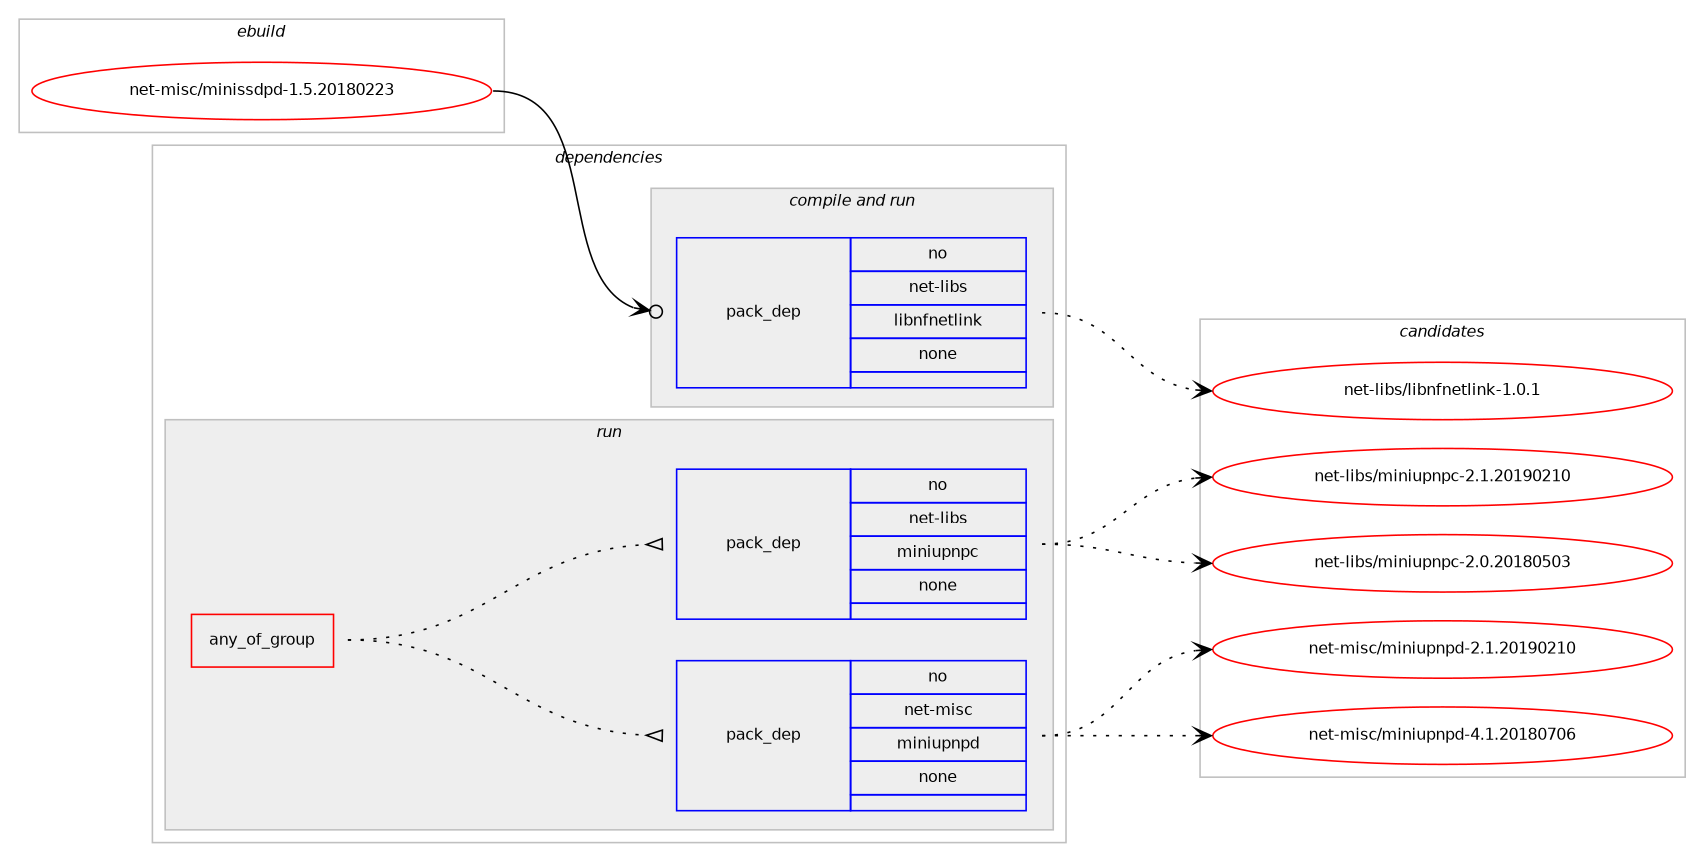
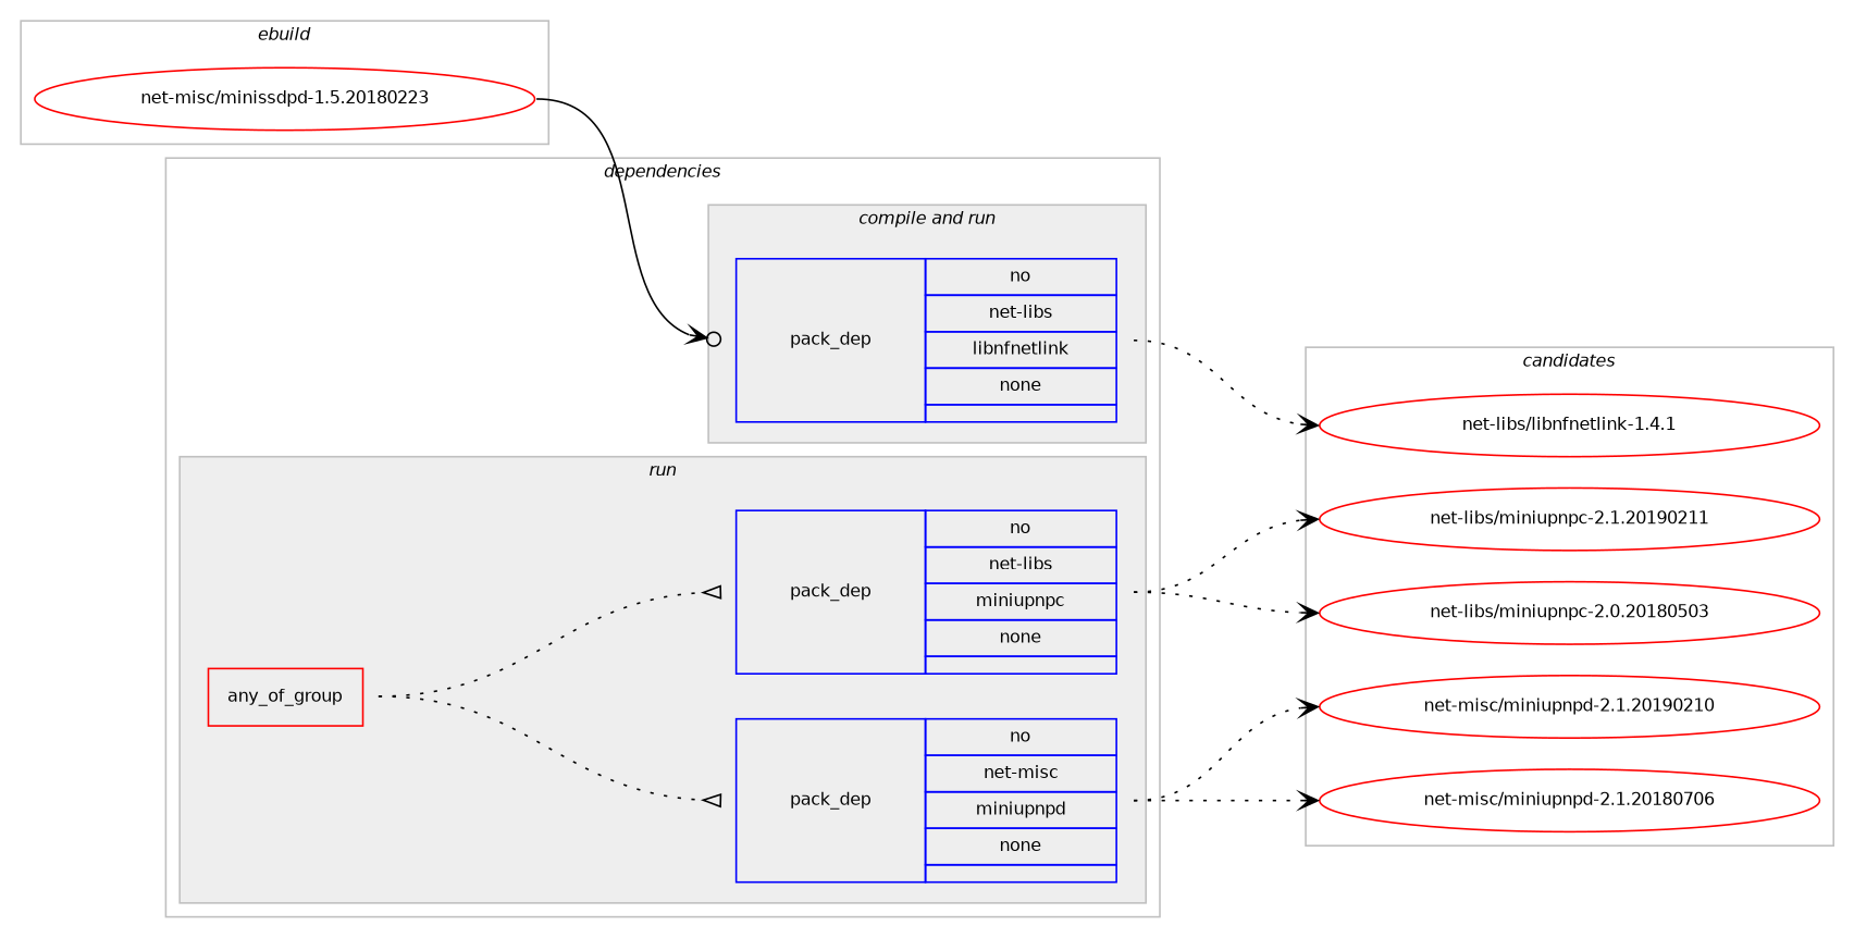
  digraph {
    compound=true
    concentrate=true
    fontname=Helvetica
    fontsize=10
    newrank=true
    rankdir=LR
    ranksep=1.5
    node [color=red fontname=Helvetica fontsize=10]
    edge [arrowhead=vee headport=w style=dotted tailport=e weight=100]
    n1 [label="net-misc/minissdpd-1.5.20180223" width=4]
    n2 [color=blue label=<<TABLE BORDER="0" CELLBORDER="1" CELLSPACING="0" CELLPADDING="4" WIDTH="220"><TR><TD ROWSPAN="6" CELLPADDING="30">pack_dep</TD></TR><TR><TD WIDTH="110">no</TD></TR><TR><TD>net-libs</TD></TR><TR><TD>libnfnetlink</TD></TR><TR><TD>none</TD></TR><TR><TD></TD></TR></TABLE>> shape=none]
    n3 [color=blue label=<<TABLE BORDER="0" CELLBORDER="1" CELLSPACING="0" CELLPADDING="4" WIDTH="220"><TR><TD ROWSPAN="6" CELLPADDING="30">pack_dep</TD></TR><TR><TD WIDTH="110">no</TD></TR><TR><TD>net-misc</TD></TR><TR><TD>miniupnpd</TD></TR><TR><TD>none</TD></TR><TR><TD></TD></TR></TABLE>> shape=none]
    n4 [color=blue label=<<TABLE BORDER="0" CELLBORDER="1" CELLSPACING="0" CELLPADDING="4" WIDTH="220"><TR><TD ROWSPAN="6" CELLPADDING="30">pack_dep</TD></TR><TR><TD WIDTH="110">no</TD></TR><TR><TD>net-libs</TD></TR><TR><TD>miniupnpc</TD></TR><TR><TD>none</TD></TR><TR><TD></TD></TR></TABLE>> shape=none]
    n5 [label=<<TABLE BORDER="0" CELLBORDER="1" CELLSPACING="0" CELLPADDING="4"><TR><TD CELLPADDING="10">any_of_group</TD></TR></TABLE>> shape=none]
-   n6 [label="net-libs/libnfnetlink-1.0.1" width=4]
-   n7 [label="net-misc/miniupnpd-4.1.20180706" width=4]
+   n6 [label="net-libs/libnfnetlink-1.4.1" width=4]
+   n7 [label="net-misc/miniupnpd-2.1.20180706" width=4]
    n8 [label="net-misc/miniupnpd-2.1.20190210" width=4]
    n9 [label="net-libs/miniupnpc-2.0.20180503" width=4]
-   n10 [label="net-libs/miniupnpc-2.1.20190210" width=4]
+   n10 [label="net-libs/miniupnpc-2.1.20190211" width=4]
    subgraph cluster_1 {
      color=gray
      label=<<i>ebuild</i>>
      rank=same
      n1
    }
    subgraph cluster_2 {
      color=gray
      label=<<i>dependencies</i>>
      subgraph cluster_3 {
        color=gray
        fillcolor="#eeeeee"
        label=<<i>compile</i>>
        style=filled
      }
      subgraph cluster_4 {
        color=gray
        fillcolor="#eeeeee"
        label=<<i>compile and run</i>>
        style=filled
        subgraph sub_5 {
          color=gray
          fillcolor="#eeeeee"
          label=<<i>compile and run</i>>
          style=filled
          n2
        }
      }
      subgraph cluster_6 {
        color=gray
        fillcolor="#eeeeee"
        label=<<i>run</i>>
        style=filled
        subgraph sub_7 {
          color=gray
          fillcolor="#eeeeee"
          label=<<i>run</i>>
          style=filled
          n5
          subgraph sub_8 {
            color=gray
            fillcolor="#eeeeee"
            label=<<i>run</i>>
            style=filled
            n3
          }
          subgraph sub_9 {
            color=gray
            fillcolor="#eeeeee"
            label=<<i>run</i>>
            style=filled
            n4
          }
        }
      }
    }
    subgraph cluster_10 {
      color=gray
      label=<<i>candidates</i>>
      rank=same
      subgraph sub_11 {
        color=black
        label=<<i>candidates</i>>
        nodesep=1
        rank=same
        n6
      }
      subgraph sub_12 {
        color=black
        label=<<i>candidates</i>>
        nodesep=1
        rank=same
        n7
        n8
      }
      subgraph sub_13 {
        color=black
        label=<<i>candidates</i>>
        nodesep=1
        rank=same
        n9
        n10
      }
    }
    n1 -> n2 [arrowhead=odotvee style=solid weight=20]
    n2 -> n6
    n3 -> n7
    n3 -> n8
    n4 -> n9
    n4 -> n10
    n5 -> n3 [arrowhead=oinv weight=20]
    n5 -> n4 [arrowhead=oinv weight=20]
  }
